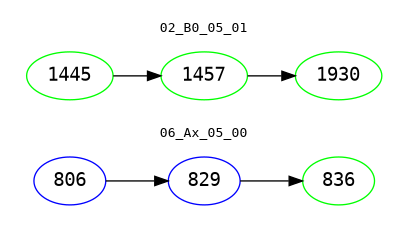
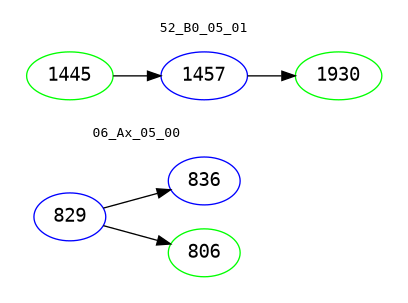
  digraph {
    fontname="DejaVu Sans Mono"
    rankdir=LR
    node [color=green fontname="DejaVu Sans Mono"]
    edge [color=black fontname="DejaVu Sans Mono"]
    n1 [color=blue label=829]
-   n2 [color=blue label=806]
-   n3 [label=836]
-   n4 [label=1457]
+   n2 [label=806]
+   n3 [color=blue label=836]
+   n4 [color=blue label=1457]
    n5 [label=1445]
    n6 [label=1930]
    subgraph cluster_1 {
      color=white
      fontsize=10
      label="06_Ax_05_00"
      n1
      n2
      n3
    }
    subgraph cluster_2 {
      color=white
      fontsize=10
-     label="02_B0_05_01"
+     label="52_B0_05_01"
      n4
      n5
      n6
    }
-   n2 -> n1
+   n1 -> n2
    n1 -> n3
    n4 -> n6
    n5 -> n4
  }
